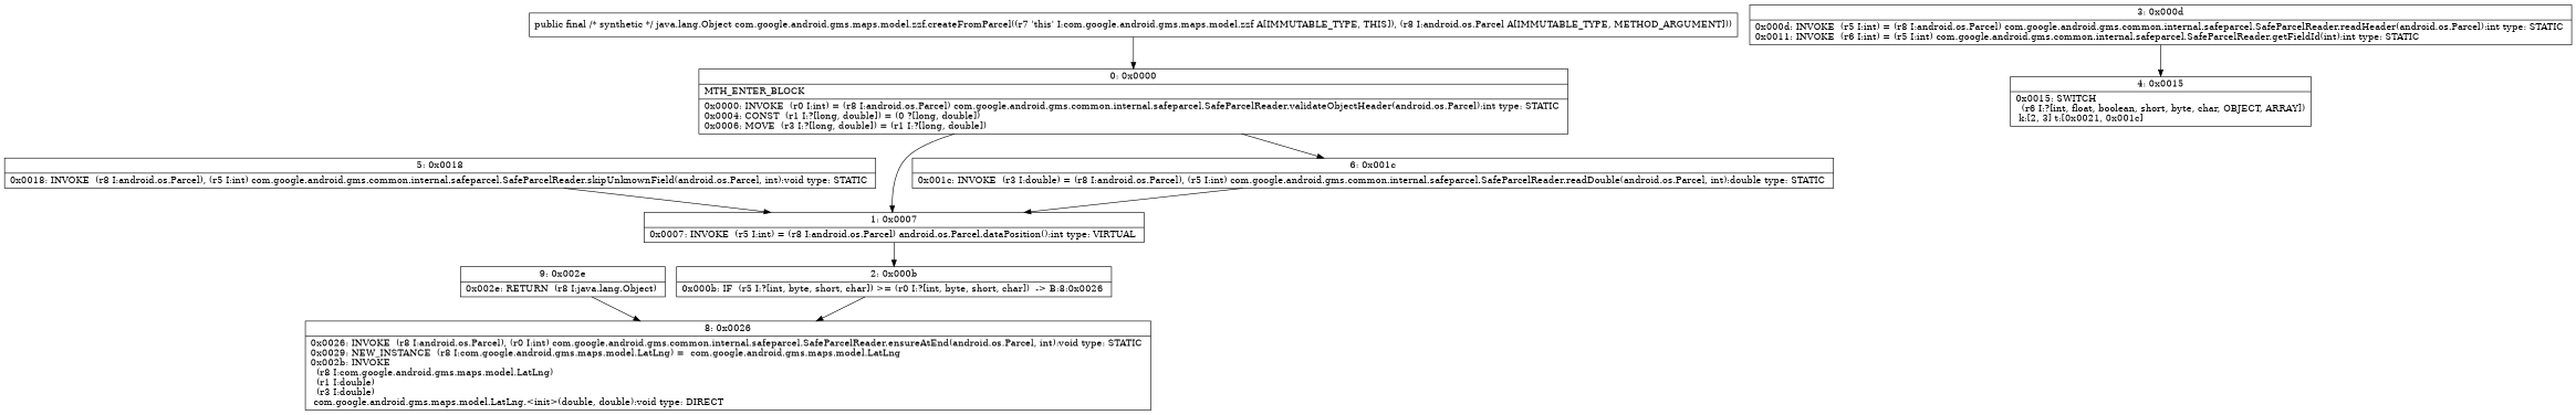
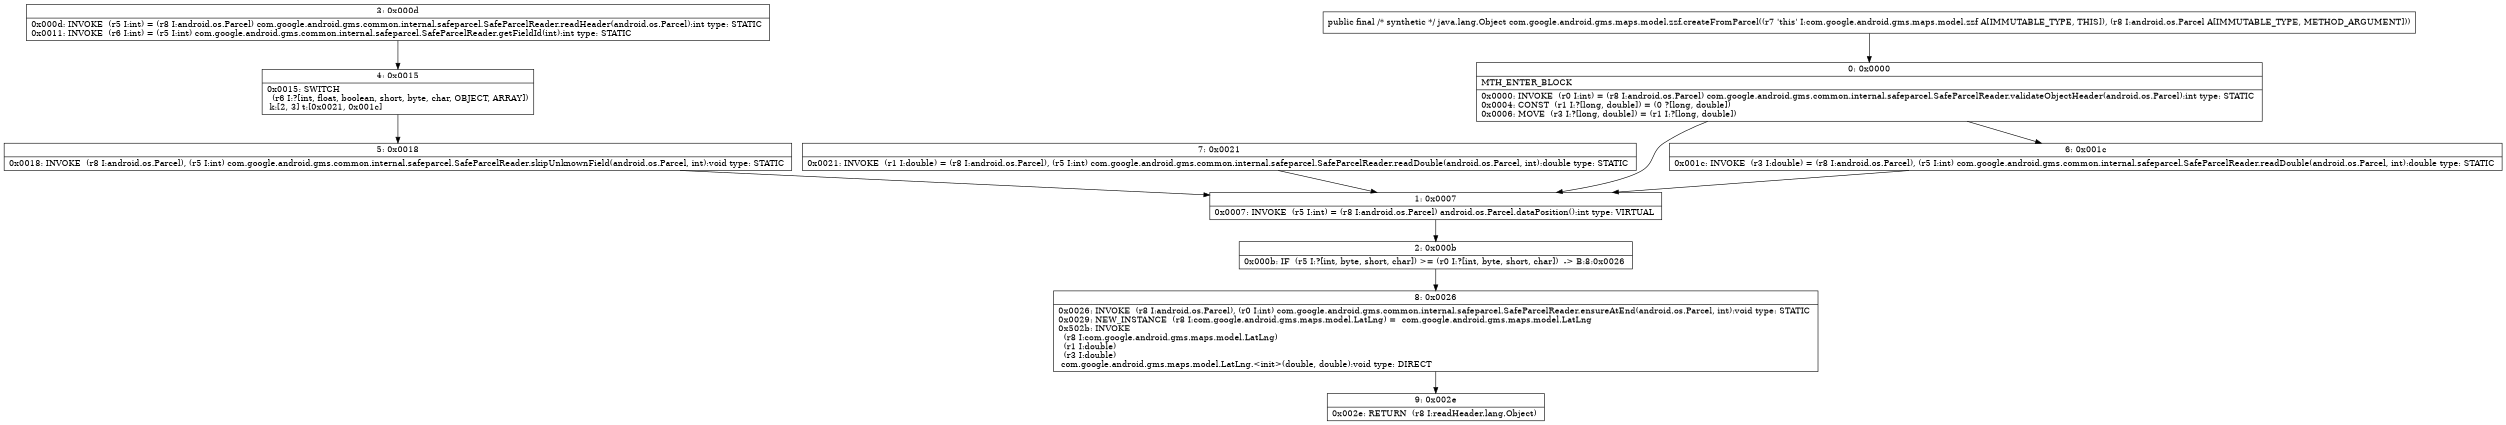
  digraph {
    node [shape=record]
    n1 [label="{0\:\ 0x0000|MTH_ENTER_BLOCK\l|0x0000: INVOKE  (r0 I:int) = (r8 I:android.os.Parcel) com.google.android.gms.common.internal.safeparcel.SafeParcelReader.validateObjectHeader(android.os.Parcel):int type: STATIC \l0x0004: CONST  (r1 I:?[long, double]) = (0 ?[long, double]) \l0x0006: MOVE  (r3 I:?[long, double]) = (r1 I:?[long, double]) \l}"]
    n2 [label="{1\:\ 0x0007|0x0007: INVOKE  (r5 I:int) = (r8 I:android.os.Parcel) android.os.Parcel.dataPosition():int type: VIRTUAL \l}"]
    n3 [label="{6\:\ 0x001c|0x001c: INVOKE  (r3 I:double) = (r8 I:android.os.Parcel), (r5 I:int) com.google.android.gms.common.internal.safeparcel.SafeParcelReader.readDouble(android.os.Parcel, int):double type: STATIC \l}"]
    n4 [label="{2\:\ 0x000b|0x000b: IF  (r5 I:?[int, byte, short, char]) \>= (r0 I:?[int, byte, short, char])  \-\> B:8:0x0026 \l}"]
-   n5 [label="{8\:\ 0x0026|0x0026: INVOKE  (r8 I:android.os.Parcel), (r0 I:int) com.google.android.gms.common.internal.safeparcel.SafeParcelReader.ensureAtEnd(android.os.Parcel, int):void type: STATIC \l0x0029: NEW_INSTANCE  (r8 I:com.google.android.gms.maps.model.LatLng) =  com.google.android.gms.maps.model.LatLng \l0x002b: INVOKE  \l  (r8 I:com.google.android.gms.maps.model.LatLng)\l  (r1 I:double)\l  (r3 I:double)\l com.google.android.gms.maps.model.LatLng.\<init\>(double, double):void type: DIRECT \l}"]
+   n5 [label="{8\:\ 0x0026|0x0026: INVOKE  (r8 I:android.os.Parcel), (r0 I:int) com.google.android.gms.common.internal.safeparcel.SafeParcelReader.ensureAtEnd(android.os.Parcel, int):void type: STATIC \l0x0029: NEW_INSTANCE  (r8 I:com.google.android.gms.maps.model.LatLng) =  com.google.android.gms.maps.model.LatLng \l0x502b: INVOKE  \l  (r8 I:com.google.android.gms.maps.model.LatLng)\l  (r1 I:double)\l  (r3 I:double)\l com.google.android.gms.maps.model.LatLng.\<init\>(double, double):void type: DIRECT \l}"]
    n6 [label="{3\:\ 0x000d|0x000d: INVOKE  (r5 I:int) = (r8 I:android.os.Parcel) com.google.android.gms.common.internal.safeparcel.SafeParcelReader.readHeader(android.os.Parcel):int type: STATIC \l0x0011: INVOKE  (r6 I:int) = (r5 I:int) com.google.android.gms.common.internal.safeparcel.SafeParcelReader.getFieldId(int):int type: STATIC \l}"]
    n7 [label="{4\:\ 0x0015|0x0015: SWITCH  \l  (r6 I:?[int, float, boolean, short, byte, char, OBJECT, ARRAY])\l k:[2, 3] t:[0x0021, 0x001c] \l}"]
-   n8 [label="{9\:\ 0x002e|0x002e: RETURN  (r8 I:java.lang.Object) \l}"]
+   n8 [label="{9\:\ 0x002e|0x002e: RETURN  (r8 I:readHeader.lang.Object) \l}"]
    n9 [label="{5\:\ 0x0018|0x0018: INVOKE  (r8 I:android.os.Parcel), (r5 I:int) com.google.android.gms.common.internal.safeparcel.SafeParcelReader.skipUnknownField(android.os.Parcel, int):void type: STATIC \l}"]
+   n10 [label="{7\:\ 0x0021|0x0021: INVOKE  (r1 I:double) = (r8 I:android.os.Parcel), (r5 I:int) com.google.android.gms.common.internal.safeparcel.SafeParcelReader.readDouble(android.os.Parcel, int):double type: STATIC \l}"]
    n11 [label="{public final \/* synthetic *\/ java.lang.Object com.google.android.gms.maps.model.zzf.createFromParcel((r7 'this' I:com.google.android.gms.maps.model.zzf A[IMMUTABLE_TYPE, THIS]), (r8 I:android.os.Parcel A[IMMUTABLE_TYPE, METHOD_ARGUMENT])) }"]
    n1 -> n2
    n1 -> n3
    n2 -> n4
    n3 -> n2
    n4 -> n5
-   n8 -> n5
+   n5 -> n8
    n6 -> n7
+   n7 -> n9
    n9 -> n2
+   n10 -> n2
    n11 -> n1
  }
